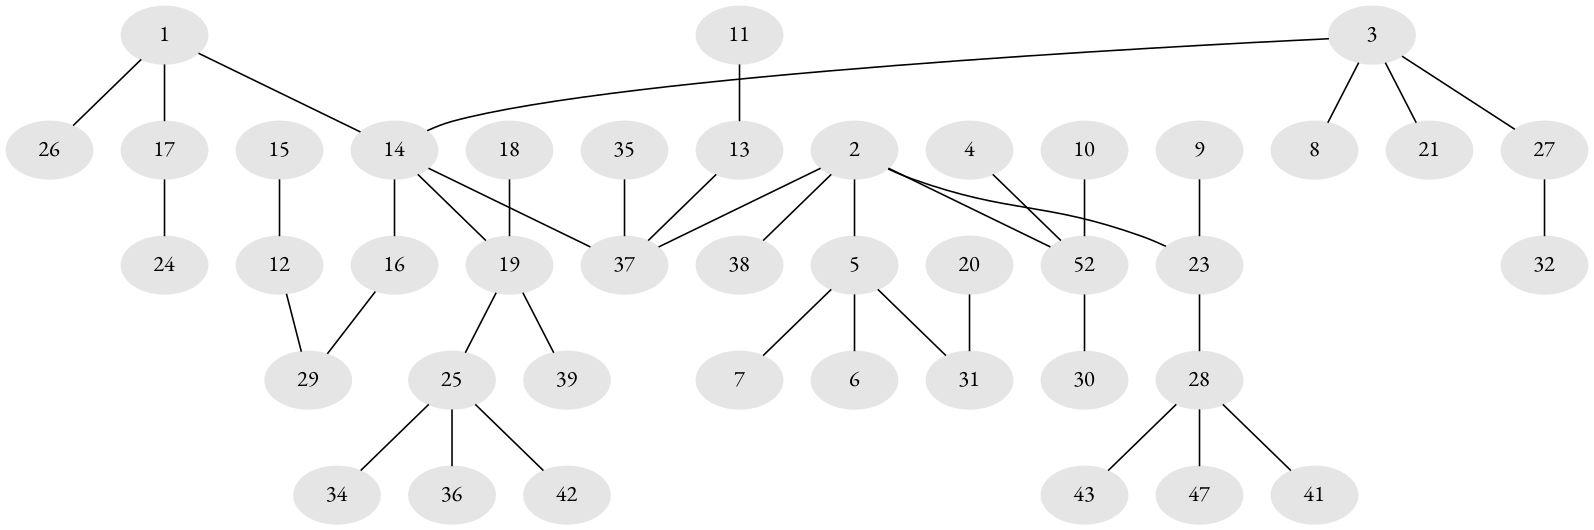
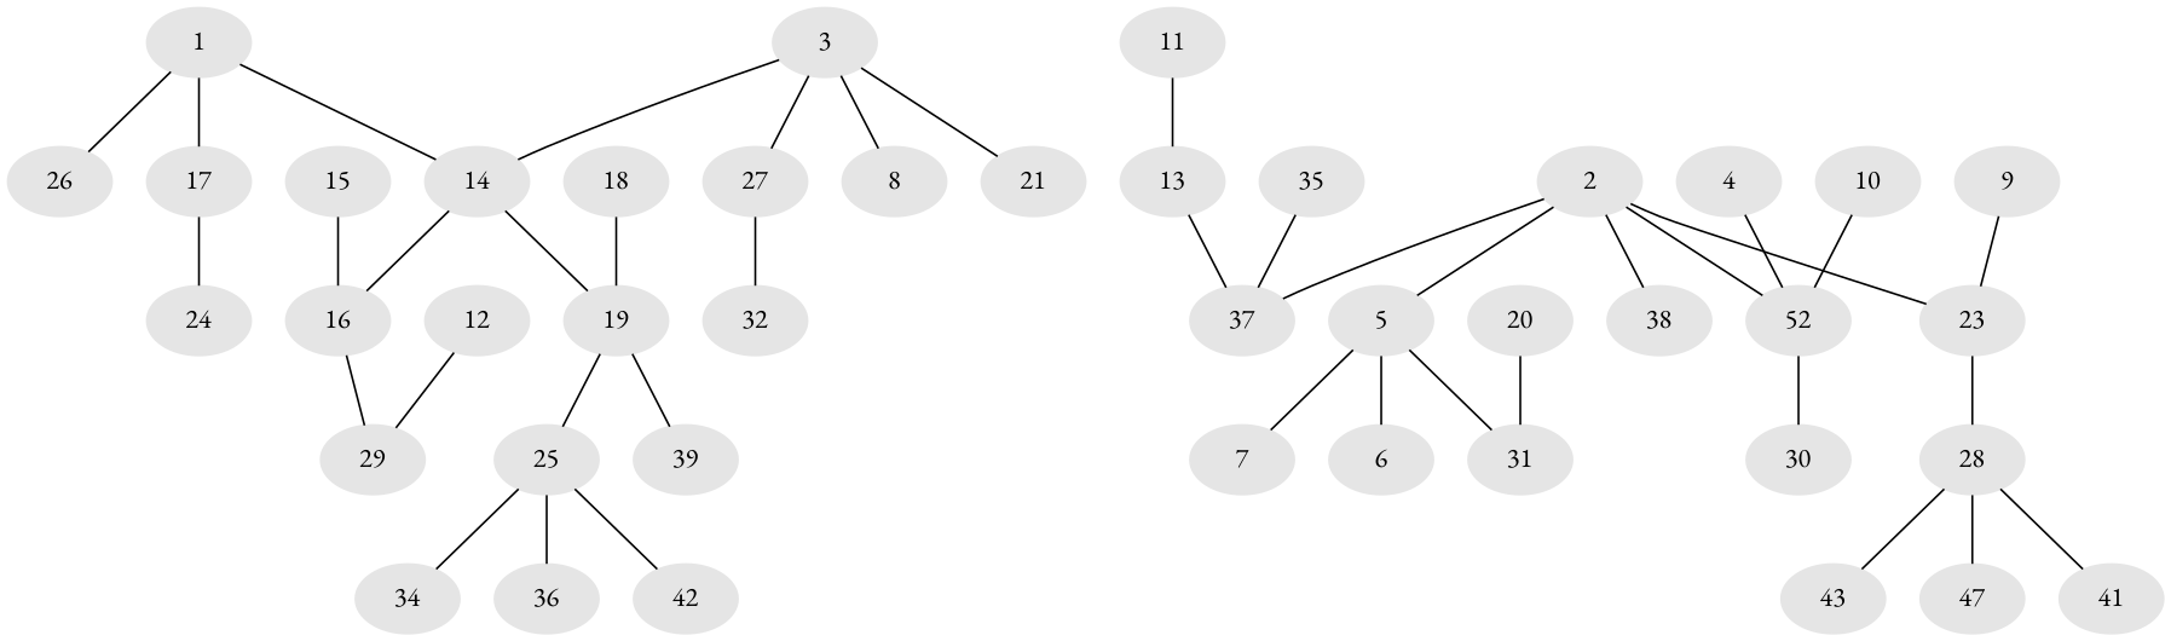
  graph {
    fontname="EB Garamond"
    node [color=gray90 fontname="EB Garamond" style=filled]
    edge [fontname="EB Garamond" weight=1.0]
    1
    14
    17
    26
    37
    16
    19
    24
    2
    5
    n11 [label=52]
    23
    38
    6
    7
    31
    30
    28
    3
    8
    21
    27
    32
    4
    9
    10
    11
    13
    12
    29
    25
    39
    15
    18
    34
    36
    42
    20
    n39 [label=43]
    n40 [label=47]
    41
    35
    1 -- 14
    1 -- 17
    1 -- 26
-   14 -- 37
    14 -- 16
    14 -- 19
    17 -- 24
    16 -- 29
    19 -- 25
    19 -- 39
    2 -- 37
    2 -- 5
    2 -- n11
    2 -- 23
    2 -- 38
    5 -- 6
    5 -- 7
    5 -- 31
    n11 -- 30
    23 -- 28
    28 -- n39
    28 -- n40
    28 -- 41
    3 -- 14
    3 -- 8
    3 -- 21
    3 -- 27
    27 -- 32
    4 -- n11
    9 -- 23
    10 -- n11
    11 -- 13
    13 -- 37
    12 -- 29
    25 -- 34
    25 -- 36
    25 -- 42
-   15 -- 12
+   15 -- 16
    18 -- 19
    20 -- 31
    35 -- 37
  }
